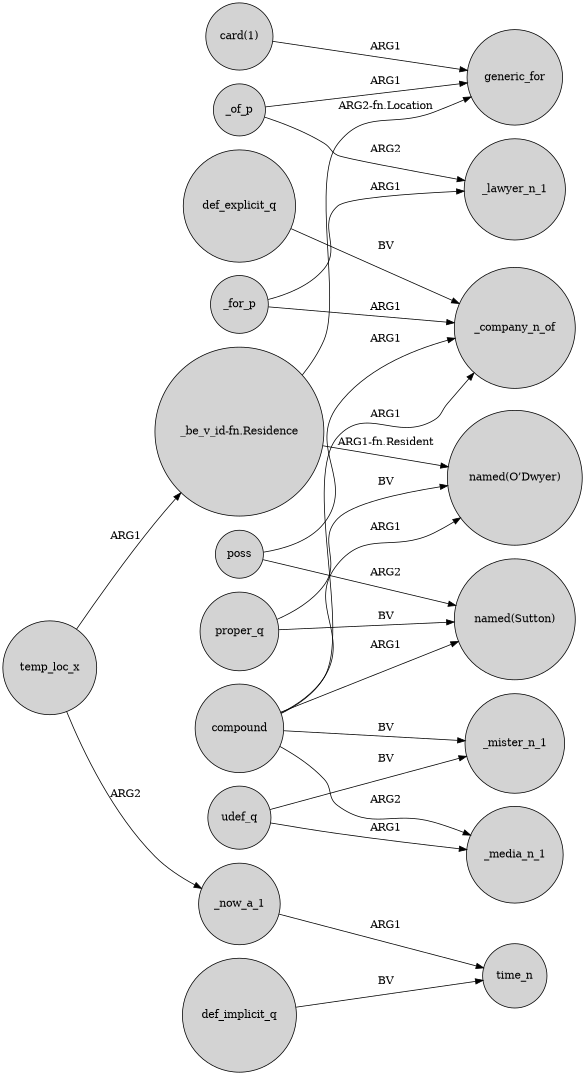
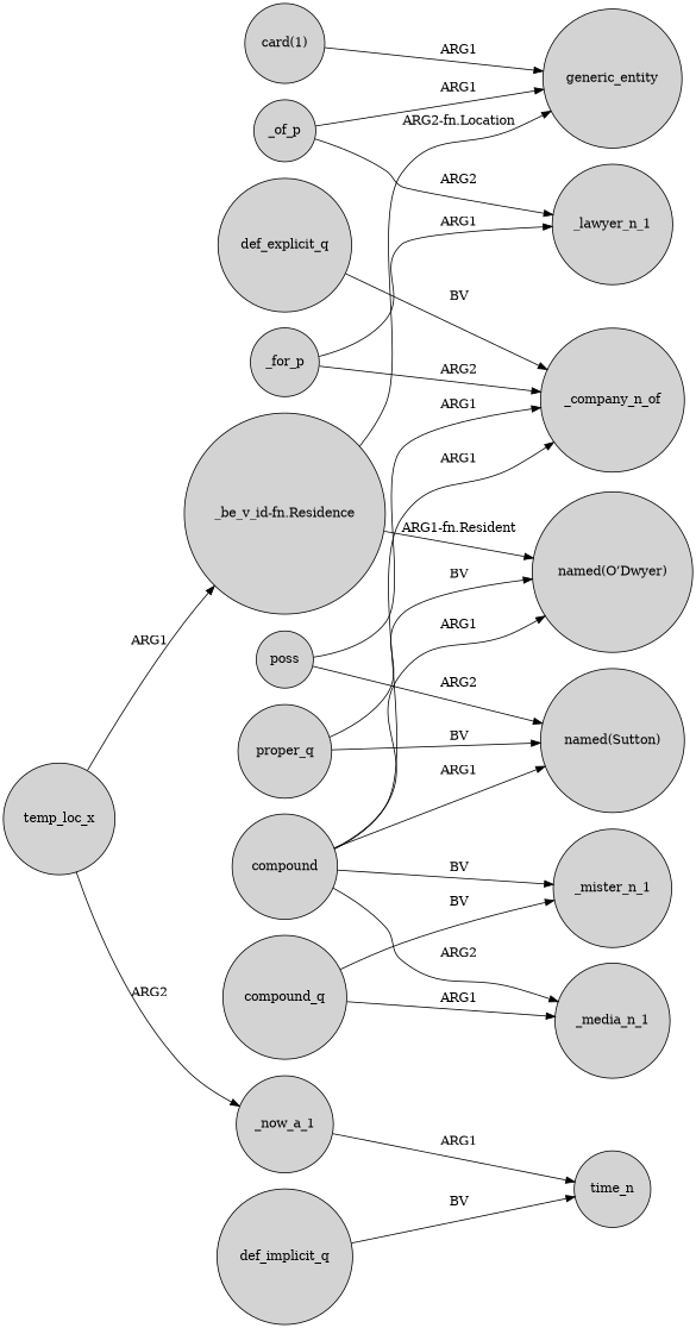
  digraph {
    rankdir=LR
    node [shape=circle style=filled]
    "card(1)"
-   generic_entity [label=generic_for]
+   generic_entity
    compound
    _mister_n_1
    "named(Sutton)"
    _company_n_of
    "named(O’Dwyer)"
    _media_n_1
    proper_q
    _of_p
    _lawyer_n_1
    "_be_v_id-fn.Residence"
-   udef_q
+   udef_q [label=compound_q]
    _now_a_1
    time_n
    temp_loc_x
    _for_p
    poss
    def_explicit_q
    def_implicit_q
    "card(1)" -> generic_entity [label=ARG1]
    compound -> _mister_n_1 [label=BV]
    compound -> "named(Sutton)" [label=ARG1]
    compound -> _company_n_of [label=ARG1]
    compound -> "named(O’Dwyer)" [label=ARG1]
    compound -> _media_n_1 [label=ARG2]
    proper_q -> "named(Sutton)" [label=BV]
    proper_q -> "named(O’Dwyer)" [label=BV]
    _of_p -> generic_entity [label=ARG1]
    _of_p -> _lawyer_n_1 [label=ARG2]
    "_be_v_id-fn.Residence" -> generic_entity [label="ARG2-fn.Location"]
    "_be_v_id-fn.Residence" -> "named(O’Dwyer)" [label="ARG1-fn.Resident"]
    udef_q -> _mister_n_1 [label=BV]
    udef_q -> _media_n_1 [label=ARG1]
    _now_a_1 -> time_n [label=ARG1]
    temp_loc_x -> "_be_v_id-fn.Residence" [label=ARG1]
    temp_loc_x -> _now_a_1 [label=ARG2]
-   _for_p -> _company_n_of [label=ARG1]
+   _for_p -> _company_n_of [label=ARG2]
    _for_p -> _lawyer_n_1 [label=ARG1]
    poss -> "named(Sutton)" [label=ARG2]
    poss -> _company_n_of [label=ARG1]
    def_explicit_q -> _company_n_of [label=BV]
    def_implicit_q -> time_n [label=BV]
  }
